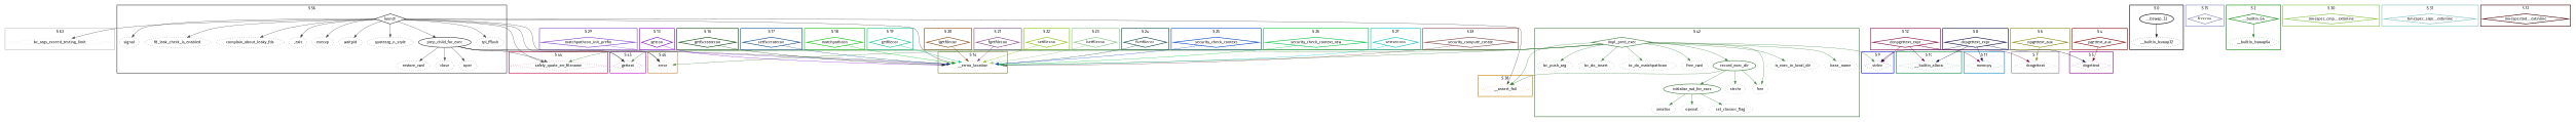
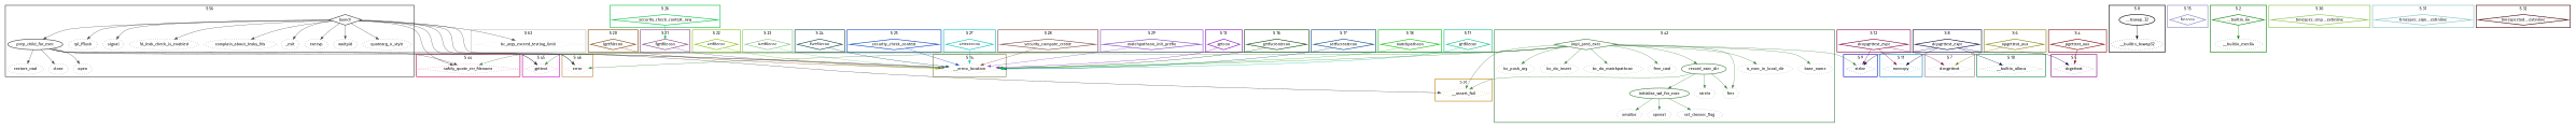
  digraph {
    fontname="Fira Sans"
    node [color="#408040" fontname="Fira Sans" shape=diamond style=dotted]
    edge [color="#404040" fontname="Fira Sans"]
    n1 [color="#C08000" label=__assert_fail]
    n2 [color="#804000" label=lgetfilecon style=bold]
    n3 [color="#404040" label=prep_child_for_exec style=bold shape=""]
    n4 [color="#404040" label=close shape=""]
    n5 [color="#404040" label=open shape=""]
    n6 [color="#404040" label=restore_cwd shape=""]
    n7 [color="#404040" label=launch style=bold]
    n8 [color="#404040" label=rpl_fflush shape=""]
    n9 [color="#404040" label=signal shape=""]
    n10 [color="#404040" label=fd_leak_check_is_enabled shape=""]
    n11 [color="#404040" label=complain_about_leaky_fds shape=""]
    n12 [color="#404040" label=_exit shape=""]
    n13 [color="#404040" label=execvp shape=""]
    n14 [color="#404040" label=waitpid shape=""]
    n15 [color="#404040" label=quotearg_n_style shape=""]
    n16 [color="#804080" label=fgetfilecon style=bold]
    n17 [color="#80C000" label=setfilecon style=bold]
    n18 [color="#80C080" label=lsetfilecon style=bold]
    n19 [color="#808000" label=npgettext_aux style=bold]
    n20 [color="#004040" label=fsetfilecon style=bold]
    n21 [color="#0040C0" label=security_check_context style=bold]
    n22 [color="#00C040" label=security_check_context_raw style=bold]
    n23 [color="#00C0C0" label=setexeccon style=bold]
    n24 [color="#804040" label=security_compute_create style=bold]
    n25 [label=initialise_wd_for_exec style=bold shape=""]
    n26 [label=xmalloc shape=""]
    n27 [label=openat shape=""]
    n28 [label=set_cloexec_flag shape=""]
    n29 [label=record_exec_dir style=bold shape=""]
    n30 [label=strchr shape=""]
    n31 [label=free shape=""]
    n32 [label=impl_pred_exec style=bold]
    n33 [label=is_exec_in_local_dir shape=""]
    n34 [label=base_name shape=""]
    n35 [label=bc_push_arg shape=""]
    n36 [label=bc_do_insert shape=""]
    n37 [label=bc_do_matchpathcon shape=""]
    n38 [label=free_cwd shape=""]
    n39 [color="#8040C0" label=matchpathcon_init_prefix style=bold]
    n40 [color="#C00040" label=safely_quote_err_filename]
    n41 [color="#000000" label=__bswap_32 shape=ellipse style=bold]
    n42 [color="#000000" label=__builtin_bswap32 shape=""]
    n43 [color="#C000C0" label=gettext]
    n44 [color="#008040" label=__builtin_alloca]
    n45 [color="#8080C0" label=freecon style=bold]
    n46 [color="#C08040" label=error]
    n47 [color="#008000" label=__builtin_64 style=bold]
-   n48 [color="#008000" label=__builtin_bswap64 shape=""]
+   n48 [color="#008000" label=__builtin_exec64 shape=""]
    n49 [color="#0080C0" label=memcpy]
    n50 [color="#800040" label=dcnpgettext_expr style=bold]
    n51 [color="#800000" label=pgettext_aux style=bold]
    n52 [color="#8000C0" label=getcon style=bold]
    n53 [color="#800080" label=dcgettext]
    n54 [color="#808040" label=__errno_location]
    n55 [color="#C0C0C0" label=bc_args_exceed_testing_limit]
    n56 [color="#808080" label=dcngettext]
    n57 [color="#004000" label=getfscreatecon style=bold]
    n58 [color="#80C040" label=timespec_cmp__extinline style=bold]
    n59 [color="#004080" label=setfscreatecon style=bold]
    n60 [color="#000040" label=dcpgettext_expr style=bold]
    n61 [color="#80C0C0" label=timespec_sign__extinline style=bold]
    n62 [color="#00C000" label=matchpathcon style=bold]
    n63 [color="#0000C0" label=strlen]
    n64 [color="#400000" label=timespectod__extinline style=bold]
    n65 [color="#00C080" label=getfilecon style=bold]
    subgraph cluster_1 {
      color="#C08000"
      label="S 38"
      style=bold
      n1
    }
    subgraph cluster_2 {
      color="#804000"
      label="S 20"
      style=bold
      n2
    }
    subgraph cluster_3 {
      color="#404040"
      label="S 56"
      style=bold
      n3
      n4
      n5
      n6
      n7
      n8
      n9
      n10
      n11
      n12
      n13
      n14
      n15
    }
    subgraph cluster_4 {
      color="#804080"
      label="S 21"
      style=bold
      n16
    }
    subgraph cluster_5 {
      color="#80C000"
      label="S 22"
      style=bold
      n17
    }
    subgraph cluster_6 {
      color="#80C080"
      label="S 23"
      style=bold
      n18
    }
    subgraph cluster_7 {
      color="#808000"
      label="S 6"
      style=bold
      n19
    }
    subgraph cluster_8 {
      color="#004040"
      label="S 24"
      style=bold
      n20
    }
    subgraph cluster_9 {
      color="#0040C0"
      label="S 25"
      style=bold
      n21
    }
    subgraph cluster_10 {
      color="#00C040"
      label="S 26"
      style=bold
      n22
    }
    subgraph cluster_11 {
      color="#00C0C0"
      label="S 27"
      style=bold
      n23
    }
    subgraph cluster_12 {
      color="#804040"
      label="S 28"
      style=bold
      n24
    }
    subgraph cluster_13 {
      color="#408040"
      label="S 42"
      style=bold
      n25
      n26
      n27
      n28
      n29
      n30
      n31
      n32
      n33
      n34
      n35
      n36
      n37
      n38
    }
    subgraph cluster_14 {
      color="#8040C0"
      label="S 29"
      style=bold
      n39
    }
    subgraph cluster_15 {
      color="#C00040"
      label="S 44"
      style=bold
      n40
    }
    subgraph cluster_16 {
      color="#000000"
      label="S 0"
      style=bold
      n41
      n42
    }
    subgraph cluster_17 {
      color="#C000C0"
      label="S 45"
      style=bold
      n43
    }
    subgraph cluster_18 {
      color="#008040"
      label="S 10"
      style=bold
      n44
    }
    subgraph cluster_19 {
      color="#8080C0"
      label="S 15"
      style=bold
      n45
    }
    subgraph cluster_20 {
      color="#C08040"
      label="S 46"
      style=bold
      n46
    }
    subgraph cluster_21 {
      color="#008000"
      label="S 2"
      style=bold
      n47
      n48
    }
    subgraph cluster_22 {
      color="#0080C0"
      label="S 11"
      style=bold
      n49
    }
    subgraph cluster_23 {
      color="#800040"
      label="S 12"
      style=bold
      n50
    }
    subgraph cluster_24 {
      color="#800000"
      label="S 4"
      style=bold
      n51
    }
    subgraph cluster_25 {
      color="#8000C0"
      label="S 13"
      style=bold
      n52
    }
    subgraph cluster_26 {
      color="#800080"
      label="S 5"
      style=bold
      n53
    }
    subgraph cluster_27 {
      color="#808040"
      label="S 14"
      style=bold
      n54
    }
    subgraph cluster_28 {
      color="#C0C0C0"
      label="S 63"
      style=bold
      n55
    }
    subgraph cluster_29 {
      color="#808080"
      label="S 7"
      style=bold
      n56
    }
    subgraph cluster_30 {
      color="#004000"
      label="S 16"
      style=bold
      n57
    }
    subgraph cluster_31 {
      color="#80C040"
      label="S 30"
      style=bold
      n58
    }
    subgraph cluster_32 {
      color="#004080"
      label="S 17"
      style=bold
      n59
    }
    subgraph cluster_33 {
      color="#000040"
      label="S 8"
      style=bold
      n60
    }
    subgraph cluster_34 {
      color="#80C0C0"
      label="S 31"
      style=bold
      n61
    }
    subgraph cluster_35 {
      color="#00C000"
      label="S 18"
      style=bold
      n62
    }
    subgraph cluster_36 {
      color="#0000C0"
      label="S 9"
      style=bold
      n63
    }
    subgraph cluster_37 {
      color="#400000"
      label="S 32"
      style=bold
      n64
    }
    subgraph cluster_38 {
      color="#00C080"
      label="S 19"
      style=bold
      n65
    }
    n2 -> n54 [color="#804000"]
    n3 -> n4
    n3 -> n5
    n3 -> n6
    n3 -> n40
    n3 -> n43
    n3 -> n46
    n3 -> n54
    n7 -> n1
    n7 -> n3
    n7 -> n8
    n7 -> n9
    n7 -> n10
    n7 -> n11
    n7 -> n12
    n7 -> n13
    n7 -> n14
    n7 -> n15
    n7 -> n40
    n7 -> n43
    n7 -> n46
    n7 -> n54
    n7 -> n55
    n16 -> n54 [color="#804080"]
    n17 -> n54 [color="#80C000"]
    n18 -> n54 [color="#80C080"]
    n19 -> n56 [color="#808000"]
    n20 -> n54 [color="#004040"]
    n21 -> n54 [color="#0040C0"]
-   n22 -> n54 [color="#00C040"]
+   n22 -> n16 [color="#00C040"]
    n23 -> n54 [color="#00C0C0"]
    n24 -> n54 [color="#804040"]
    n25 -> n26 [color="#408040"]
    n25 -> n27 [color="#408040"]
    n25 -> n28 [color="#408040"]
    n29 -> n1 [color="#408040"]
    n29 -> n25 [color="#408040"]
    n29 -> n30 [color="#408040"]
    n29 -> n31 [color="#408040"]
    n32 -> n1 [color="#408040"]
    n32 -> n29 [color="#408040"]
    n32 -> n31 [color="#408040"]
    n32 -> n33 [color="#408040"]
    n32 -> n34 [color="#408040"]
    n32 -> n35 [color="#408040"]
    n32 -> n36 [color="#408040"]
    n32 -> n37 [color="#408040"]
    n32 -> n38 [color="#408040"]
    n32 -> n40 [color="#408040"]
    n32 -> n43 [color="#408040"]
    n32 -> n46 [color="#408040"]
    n32 -> n54 [color="#408040"]
    n32 -> n63 [color="#408040"]
    n39 -> n54 [color="#8040C0"]
    n41 -> n42 [color="#000000"]
    n47 -> n48 [color="#008000"]
-   n50 -> n44 [color="#800040"]
    n50 -> n49 [color="#800040"]
    n50 -> n56 [color="#800040"]
    n50 -> n63 [color="#800040"]
    n51 -> n53 [color="#800000"]
    n52 -> n54 [color="#8000C0"]
    n57 -> n54 [color="#004000"]
    n59 -> n54 [color="#004080"]
    n60 -> n44 [color="#000040"]
    n60 -> n49 [color="#000040"]
    n60 -> n53 [color="#000040"]
    n60 -> n63 [color="#000040"]
    n62 -> n54 [color="#00C000"]
    n65 -> n54 [color="#00C080"]
  }
